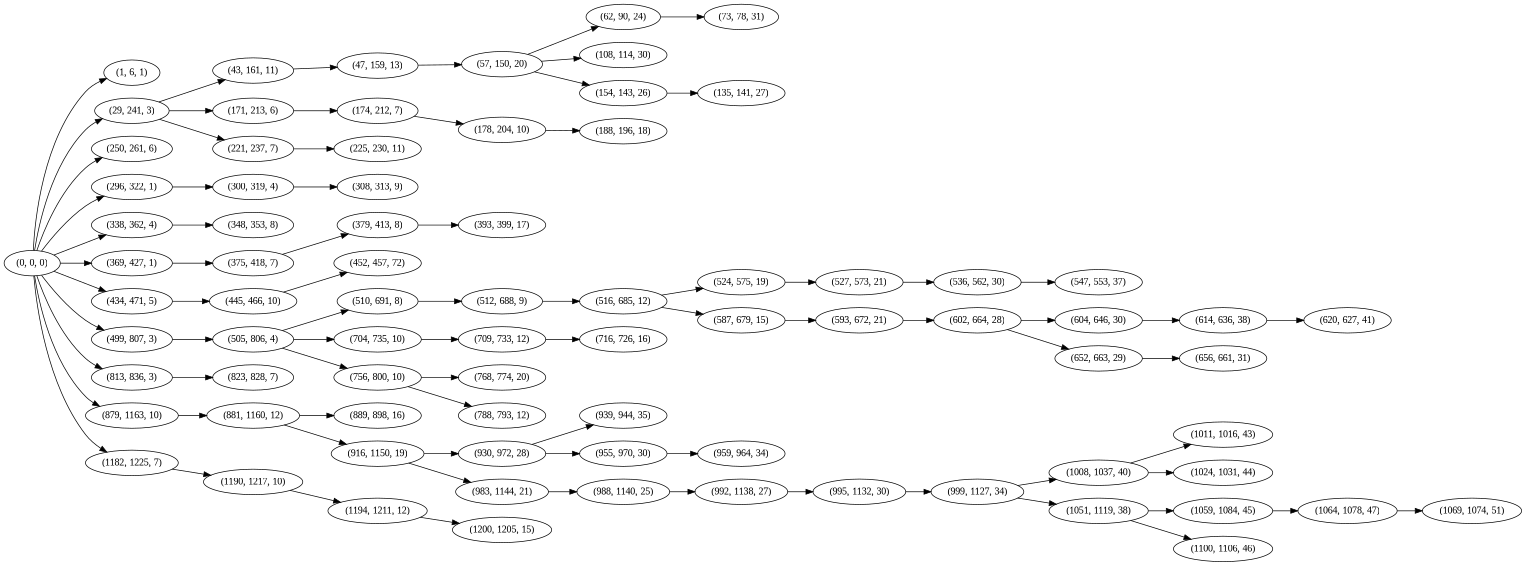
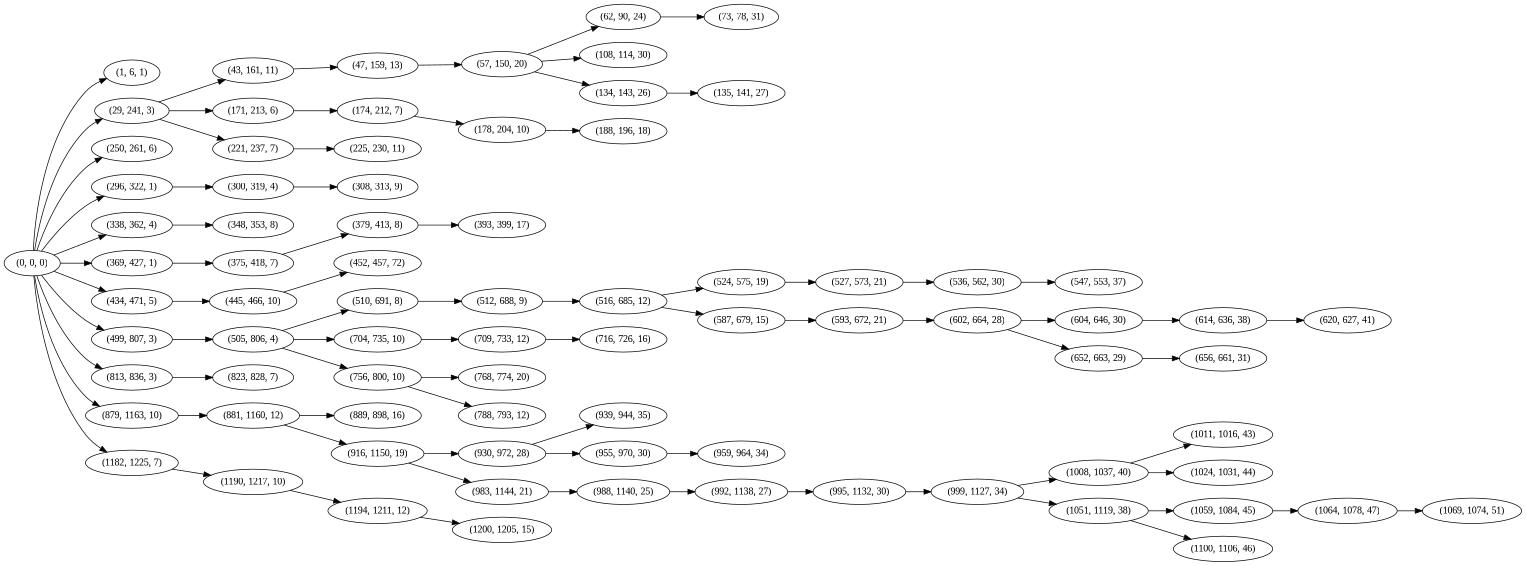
  digraph {
    fontname="Liberation Serif"
    rankdir=LR
    node [fontname="Liberation Serif"]
    edge [fontname="Liberation Serif"]
    "(0, 0, 0)"
    "(1, 6, 1)"
    "(29, 241, 3)"
    "(250, 261, 6)"
    "(296, 322, 1)"
    "(338, 362, 4)"
    "(369, 427, 1)"
    "(434, 471, 5)"
    "(499, 807, 3)"
    "(813, 836, 3)"
    "(879, 1163, 10)"
    "(1182, 1225, 7)"
    "(43, 161, 11)"
    "(171, 213, 6)"
    "(221, 237, 7)"
    "(300, 319, 4)"
    "(348, 353, 8)"
    "(375, 418, 7)"
    "(445, 466, 10)"
    "(505, 806, 4)"
    "(823, 828, 7)"
    "(881, 1160, 12)"
    "(1190, 1217, 10)"
    "(47, 159, 13)"
    "(174, 212, 7)"
    "(225, 230, 11)"
    "(57, 150, 20)"
    "(62, 90, 24)"
    "(108, 114, 30)"
-   "(134, 143, 26)" [label="(154, 143, 26)"]
+   "(134, 143, 26)"
    "(73, 78, 31)"
    "(135, 141, 27)"
    "(178, 204, 10)"
    "(188, 196, 18)"
    "(308, 313, 9)"
    "(379, 413, 8)"
    "(393, 399, 17)"
    n38 [label="(452, 457, 72)"]
    "(510, 691, 8)"
    "(704, 735, 10)"
    "(756, 800, 10)"
    "(512, 688, 9)"
    "(709, 733, 12)"
    "(768, 774, 20)"
    "(788, 793, 12)"
    "(516, 685, 12)"
    "(524, 575, 19)"
    "(587, 679, 15)"
    "(527, 573, 21)"
    "(593, 672, 21)"
    "(536, 562, 30)"
    "(547, 553, 37)"
    "(602, 664, 28)"
    "(604, 646, 30)"
    "(652, 663, 29)"
    "(614, 636, 38)"
    "(656, 661, 31)"
    "(620, 627, 41)"
    "(716, 726, 16)"
    "(889, 898, 16)"
    "(916, 1150, 19)"
    "(930, 972, 28)"
    "(983, 1144, 21)"
    "(939, 944, 35)"
    "(955, 970, 30)"
    "(988, 1140, 25)"
    "(959, 964, 34)"
    "(992, 1138, 27)"
    "(995, 1132, 30)"
    "(999, 1127, 34)"
    "(1008, 1037, 40)"
    "(1051, 1119, 38)"
    "(1011, 1016, 43)"
    "(1024, 1031, 44)"
    "(1059, 1084, 45)"
    "(1100, 1106, 46)"
    "(1064, 1078, 47)"
    "(1069, 1074, 51)"
    "(1194, 1211, 12)"
    "(1200, 1205, 15)"
    "(0, 0, 0)" -> "(1, 6, 1)"
    "(0, 0, 0)" -> "(29, 241, 3)"
    "(0, 0, 0)" -> "(250, 261, 6)"
    "(0, 0, 0)" -> "(296, 322, 1)"
    "(0, 0, 0)" -> "(338, 362, 4)"
    "(0, 0, 0)" -> "(369, 427, 1)"
    "(0, 0, 0)" -> "(434, 471, 5)"
    "(0, 0, 0)" -> "(499, 807, 3)"
    "(0, 0, 0)" -> "(813, 836, 3)"
    "(0, 0, 0)" -> "(879, 1163, 10)"
    "(0, 0, 0)" -> "(1182, 1225, 7)"
    "(29, 241, 3)" -> "(43, 161, 11)"
    "(29, 241, 3)" -> "(171, 213, 6)"
    "(29, 241, 3)" -> "(221, 237, 7)"
    "(296, 322, 1)" -> "(300, 319, 4)"
    "(338, 362, 4)" -> "(348, 353, 8)"
    "(369, 427, 1)" -> "(375, 418, 7)"
    "(434, 471, 5)" -> "(445, 466, 10)"
    "(499, 807, 3)" -> "(505, 806, 4)"
    "(813, 836, 3)" -> "(823, 828, 7)"
    "(879, 1163, 10)" -> "(881, 1160, 12)"
    "(1182, 1225, 7)" -> "(1190, 1217, 10)"
    "(43, 161, 11)" -> "(47, 159, 13)"
    "(171, 213, 6)" -> "(174, 212, 7)"
    "(221, 237, 7)" -> "(225, 230, 11)"
    "(300, 319, 4)" -> "(308, 313, 9)"
    "(375, 418, 7)" -> "(379, 413, 8)"
    "(445, 466, 10)" -> n38
    "(505, 806, 4)" -> "(510, 691, 8)"
    "(505, 806, 4)" -> "(704, 735, 10)"
    "(505, 806, 4)" -> "(756, 800, 10)"
    "(881, 1160, 12)" -> "(889, 898, 16)"
    "(881, 1160, 12)" -> "(916, 1150, 19)"
    "(1190, 1217, 10)" -> "(1194, 1211, 12)"
    "(47, 159, 13)" -> "(57, 150, 20)"
    "(174, 212, 7)" -> "(178, 204, 10)"
    "(57, 150, 20)" -> "(62, 90, 24)"
    "(57, 150, 20)" -> "(108, 114, 30)"
    "(57, 150, 20)" -> "(134, 143, 26)"
    "(62, 90, 24)" -> "(73, 78, 31)"
    "(134, 143, 26)" -> "(135, 141, 27)"
    "(178, 204, 10)" -> "(188, 196, 18)"
    "(379, 413, 8)" -> "(393, 399, 17)"
    "(510, 691, 8)" -> "(512, 688, 9)"
    "(704, 735, 10)" -> "(709, 733, 12)"
    "(756, 800, 10)" -> "(768, 774, 20)"
    "(756, 800, 10)" -> "(788, 793, 12)"
    "(512, 688, 9)" -> "(516, 685, 12)"
    "(709, 733, 12)" -> "(716, 726, 16)"
    "(516, 685, 12)" -> "(524, 575, 19)"
    "(516, 685, 12)" -> "(587, 679, 15)"
    "(524, 575, 19)" -> "(527, 573, 21)"
    "(587, 679, 15)" -> "(593, 672, 21)"
    "(527, 573, 21)" -> "(536, 562, 30)"
    "(593, 672, 21)" -> "(602, 664, 28)"
    "(536, 562, 30)" -> "(547, 553, 37)"
    "(602, 664, 28)" -> "(604, 646, 30)"
    "(602, 664, 28)" -> "(652, 663, 29)"
    "(604, 646, 30)" -> "(614, 636, 38)"
    "(652, 663, 29)" -> "(656, 661, 31)"
    "(614, 636, 38)" -> "(620, 627, 41)"
    "(916, 1150, 19)" -> "(930, 972, 28)"
    "(916, 1150, 19)" -> "(983, 1144, 21)"
    "(930, 972, 28)" -> "(939, 944, 35)"
    "(930, 972, 28)" -> "(955, 970, 30)"
    "(983, 1144, 21)" -> "(988, 1140, 25)"
    "(955, 970, 30)" -> "(959, 964, 34)"
    "(988, 1140, 25)" -> "(992, 1138, 27)"
    "(992, 1138, 27)" -> "(995, 1132, 30)"
    "(995, 1132, 30)" -> "(999, 1127, 34)"
    "(999, 1127, 34)" -> "(1008, 1037, 40)"
    "(999, 1127, 34)" -> "(1051, 1119, 38)"
    "(1008, 1037, 40)" -> "(1011, 1016, 43)"
    "(1008, 1037, 40)" -> "(1024, 1031, 44)"
    "(1051, 1119, 38)" -> "(1059, 1084, 45)"
    "(1051, 1119, 38)" -> "(1100, 1106, 46)"
    "(1059, 1084, 45)" -> "(1064, 1078, 47)"
    "(1064, 1078, 47)" -> "(1069, 1074, 51)"
    "(1194, 1211, 12)" -> "(1200, 1205, 15)"
  }
